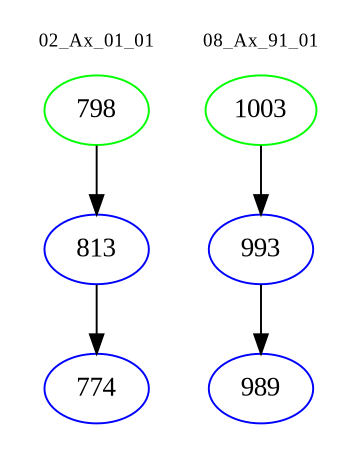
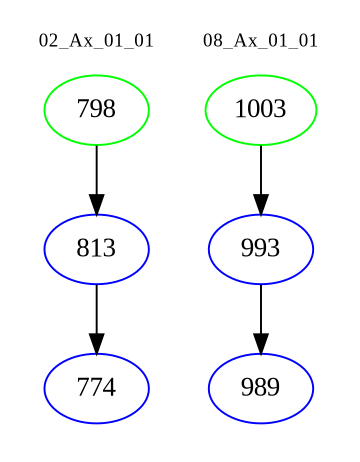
  digraph {
    fontname="Liberation Serif"
    node [color=blue fontname="Liberation Serif"]
    edge [color=black fontname="Liberation Serif"]
    n1 [label=813]
    n2 [label=774]
    n3 [color=green label=798]
    n4 [label=993]
    n5 [label=989]
    n6 [color=green label=1003]
    subgraph cluster_1 {
      color=white
      fontsize=10
      label="02_Ax_01_01"
      n1
      n2
      n3
    }
    subgraph cluster_2 {
      color=white
      fontsize=10
-     label="08_Ax_91_01"
+     label="08_Ax_01_01"
      n4
      n5
      n6
    }
    n1 -> n2
    n3 -> n1
    n4 -> n5
    n6 -> n4
  }
